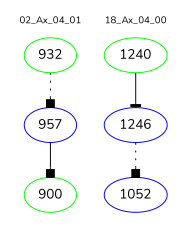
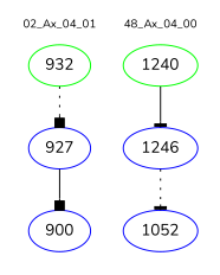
  digraph {
    fontname=Nunito
    node [color=blue fontname=Nunito]
    edge [arrowhead=box color=black fontname=Nunito style=dotted]
    n1 [color=green label=932]
-   n2 [label=957]
-   n3 [color=green label=900]
+   n2 [label=927]
+   n3 [label=900]
    n4 [color=green label=1240]
    n5 [label=1246]
    n6 [label=1052]
    subgraph cluster_1 {
      color=white
      fontsize=10
      label="02_Ax_04_01"
      n1
      n2
      n3
    }
    subgraph cluster_2 {
      color=white
      fontsize=10
-     label="18_Ax_04_00"
+     label="48_Ax_04_00"
      n4
      n5
      n6
    }
    n1 -> n2
    n2 -> n3 [style=solid]
    n4 -> n5 [arrowhead=tee style=solid]
-   n5 -> n6
+   n5 -> n6 [arrowhead=tee]
  }
